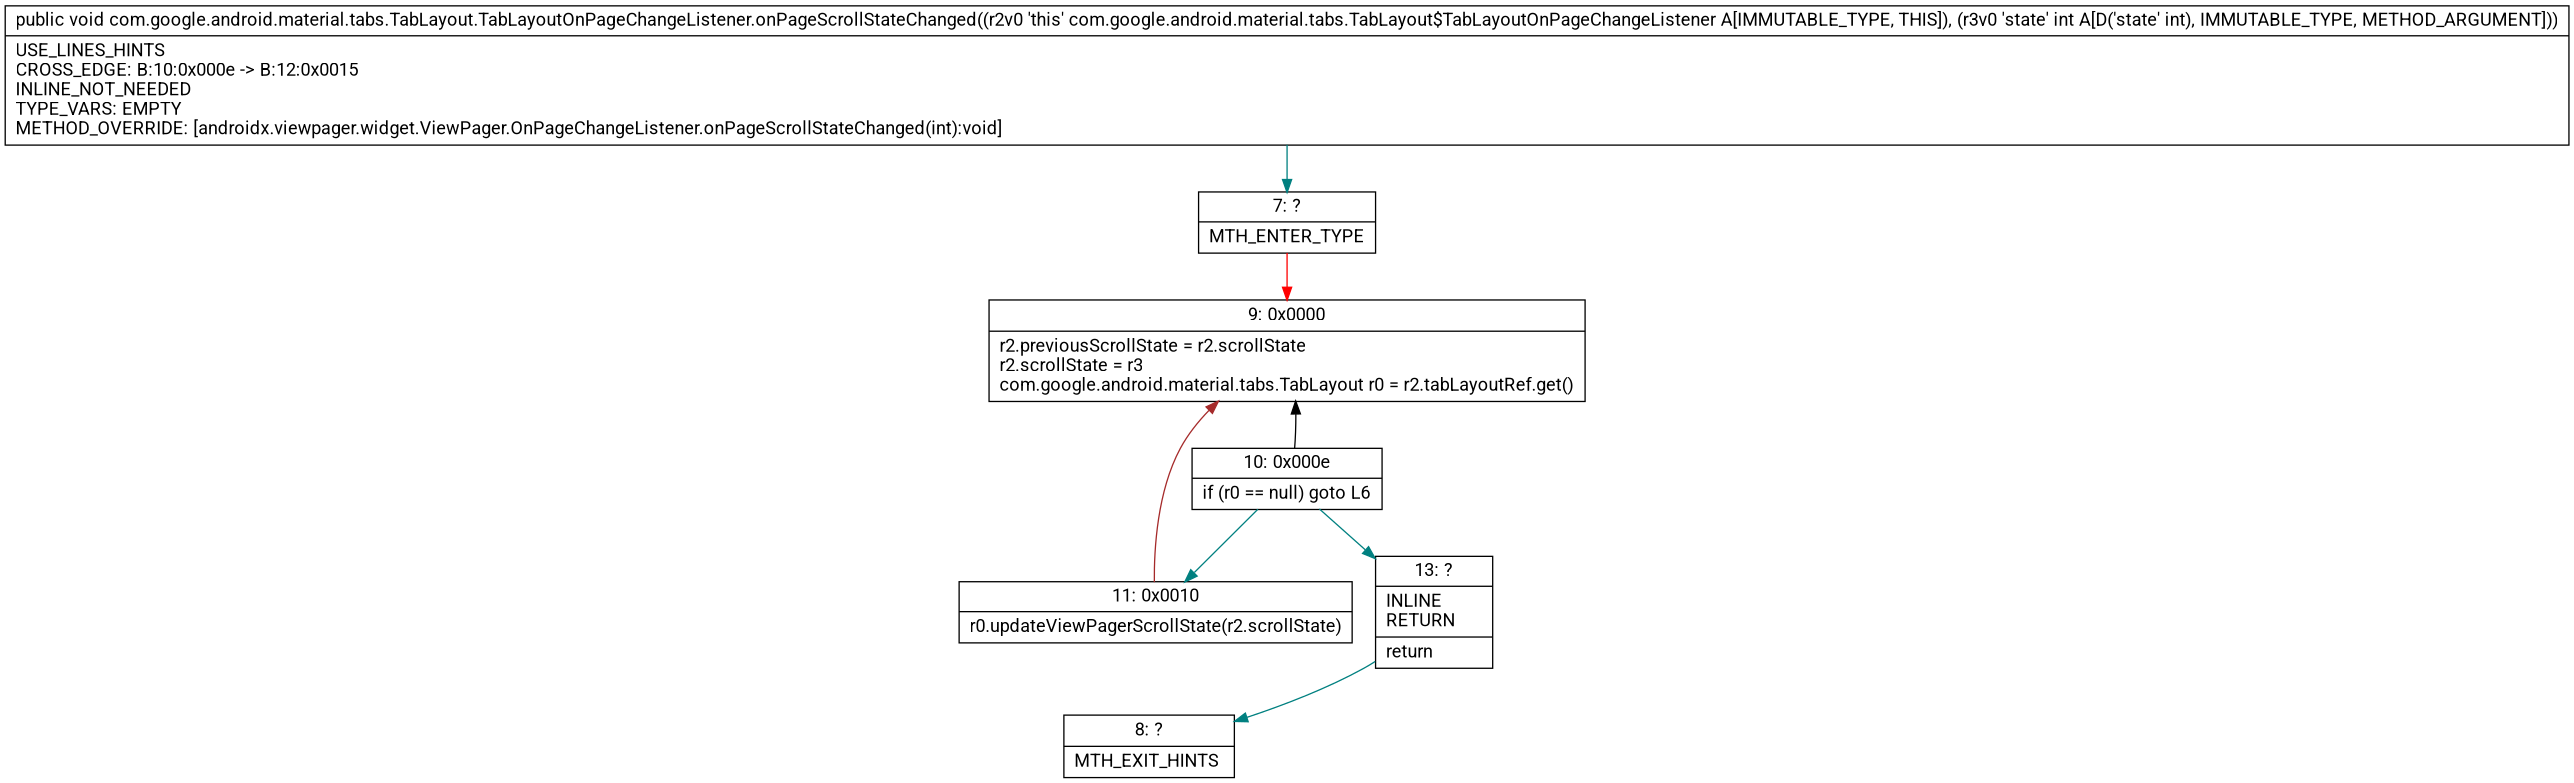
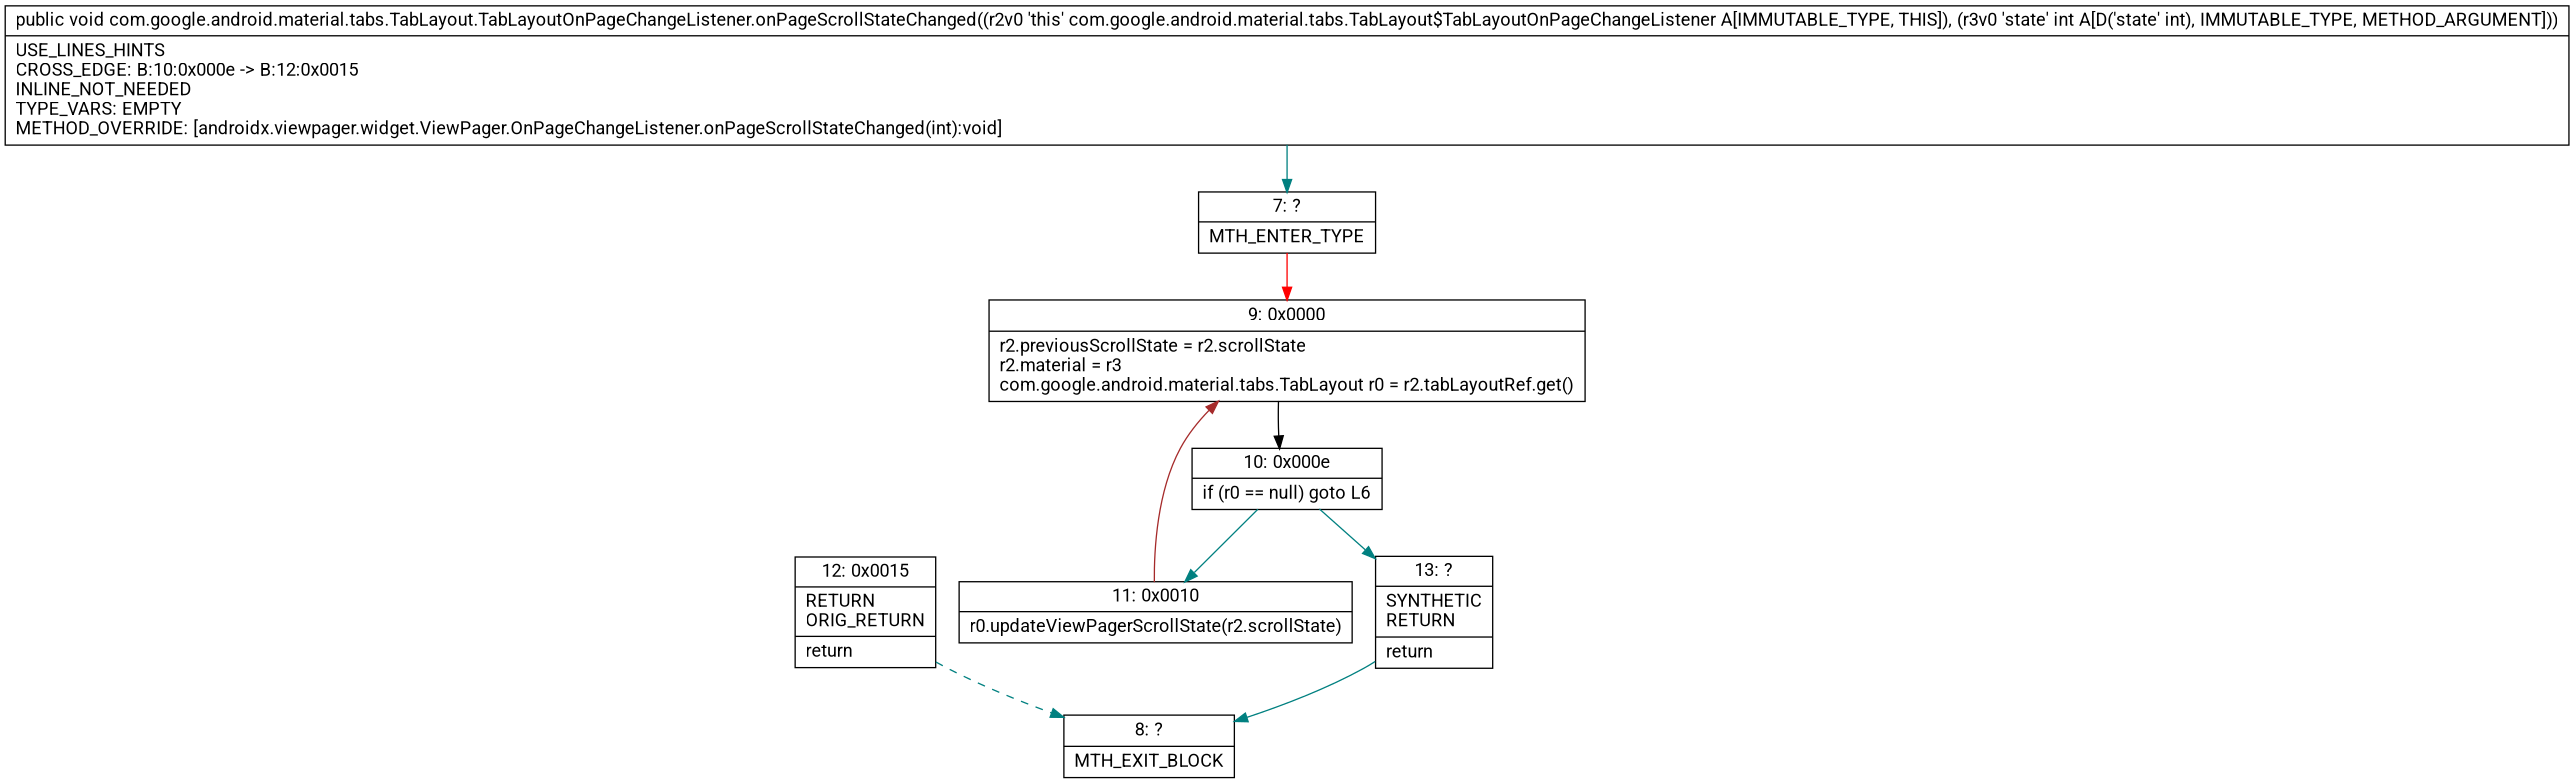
  digraph {
    fontname=Roboto
    node [fontname=Roboto shape=record]
    edge [color=teal fontname=Roboto style=solid]
    n1 [label="{7\:\ ?|MTH_ENTER_TYPE\l}"]
-   n2 [label="{9\:\ 0x0000|r2.previousScrollState = r2.scrollState\lr2.scrollState = r3\lcom.google.android.material.tabs.TabLayout r0 = r2.tabLayoutRef.get()\l}"]
+   n2 [label="{9\:\ 0x0000|r2.previousScrollState = r2.scrollState\lr2.material = r3\lcom.google.android.material.tabs.TabLayout r0 = r2.tabLayoutRef.get()\l}"]
    n3 [label="{10\:\ 0x000e|if (r0 == null) goto L6\l}"]
    n4 [label="{11\:\ 0x0010|r0.updateViewPagerScrollState(r2.scrollState)\l}"]
-   n5 [label="{13\:\ ?|INLINE\lRETURN\l|return\l}"]
-   n6 [label="{8\:\ ?|MTH_EXIT_HINTS\l}"]
+   n5 [label="{13\:\ ?|SYNTHETIC\lRETURN\l|return\l}"]
+   n6 [label="{8\:\ ?|MTH_EXIT_BLOCK\l}"]
+   n7 [label="{12\:\ 0x0015|RETURN\lORIG_RETURN\l|return\l}"]
    n8 [label="{public void com.google.android.material.tabs.TabLayout.TabLayoutOnPageChangeListener.onPageScrollStateChanged((r2v0 'this' com.google.android.material.tabs.TabLayout$TabLayoutOnPageChangeListener A[IMMUTABLE_TYPE, THIS]), (r3v0 'state' int A[D('state' int), IMMUTABLE_TYPE, METHOD_ARGUMENT]))  | USE_LINES_HINTS\lCROSS_EDGE: B:10:0x000e \-\> B:12:0x0015\lINLINE_NOT_NEEDED\lTYPE_VARS: EMPTY\lMETHOD_OVERRIDE: [androidx.viewpager.widget.ViewPager.OnPageChangeListener.onPageScrollStateChanged(int):void]\l}"]
    n1 -> n2 [color=red]
-   n3 -> n2 [color=black]
+   n2 -> n3 [color=black]
    n3 -> n4
    n3 -> n5
    n4 -> n2 [color=brown]
    n5 -> n6
+   n7 -> n6 [style=dashed]
    n8 -> n1
  }
